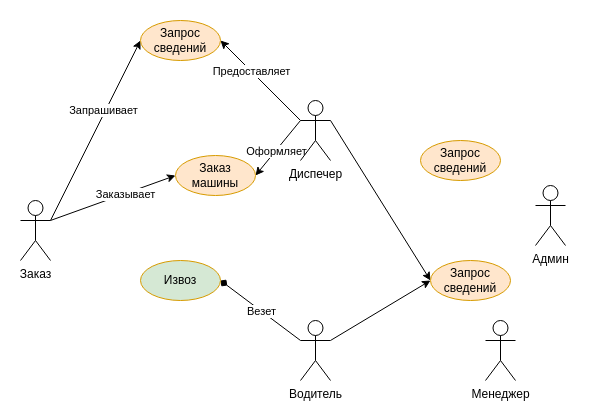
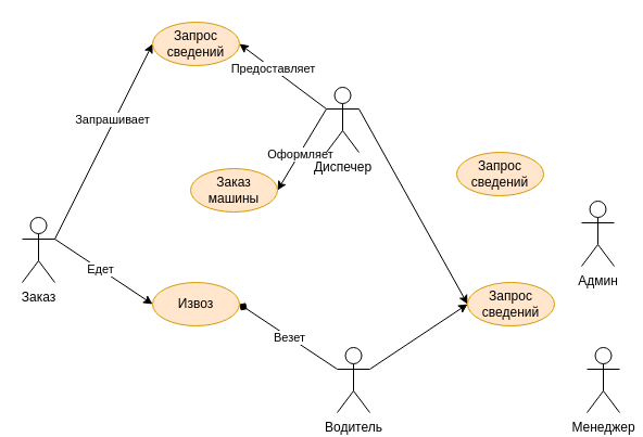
  <mxCell id="0" />
  <mxCell id="1" parent="0" />
  <mxCell id="2" value="Админ" style="shape=umlActor;verticalLabelPosition=bottom;verticalAlign=top;html=1;outlineConnect=0;rounded=1;" vertex="1" parent="1"><mxGeometry x="535" y="185" width="30" height="60" as="geometry" /></mxCell>
- <mxCell id="3" value="Менеджер" style="shape=umlActor;verticalLabelPosition=bottom;verticalAlign=top;html=1;outlineConnect=0;rounded=1;" vertex="1" parent="1"><mxGeometry x="485" y="320" width="30" height="60" as="geometry" /></mxCell>
+ <mxCell id="3" value="Менеджер" style="shape=umlActor;verticalLabelPosition=bottom;verticalAlign=top;html=1;outlineConnect=0;rounded=1;" vertex="1" parent="1"><mxGeometry x="540" y="320" width="30" height="60" as="geometry" /></mxCell>
  <mxCell id="4" style="rounded=1;orthogonalLoop=1;jettySize=auto;html=1;entryX=1;entryY=0.5;entryDx=0;entryDy=0;exitX=0;exitY=0.333;exitDx=0;exitDy=0;exitPerimeter=0;" edge="1" parent="1" source="9" target="21"><mxGeometry relative="1" as="geometry" /></mxCell>
  <mxCell id="5" value="Оформляет" style="edgeLabel;html=1;align=center;verticalAlign=middle;resizable=0;points=[];rounded=1;" vertex="1" connectable="0" parent="4"><mxGeometry x="0.092" relative="1" as="geometry"><mxPoint as="offset" /></mxGeometry></mxCell>
  <mxCell id="6" style="rounded=1;orthogonalLoop=1;jettySize=auto;html=1;entryX=1;entryY=0.5;entryDx=0;entryDy=0;exitX=0;exitY=0.333;exitDx=0;exitDy=0;exitPerimeter=0;" edge="1" parent="1" source="9" target="23"><mxGeometry relative="1" as="geometry" /></mxCell>
  <mxCell id="7" value="Предоставляет" style="edgeLabel;html=1;align=center;verticalAlign=middle;resizable=0;points=[];rounded=1;" vertex="1" connectable="0" parent="6"><mxGeometry x="0.244" relative="1" as="geometry"><mxPoint as="offset" /></mxGeometry></mxCell>
  <mxCell id="8" style="rounded=1;orthogonalLoop=1;jettySize=auto;html=1;exitX=1;exitY=0.333;exitDx=0;exitDy=0;exitPerimeter=0;entryX=0;entryY=0.5;entryDx=0;entryDy=0;" edge="1" parent="1" source="9" target="24"><mxGeometry relative="1" as="geometry"><mxPoint x="380" y="240" as="targetPoint" /></mxGeometry></mxCell>
- <mxCell id="9" value="Диспечер" style="shape=umlActor;verticalLabelPosition=bottom;verticalAlign=top;html=1;outlineConnect=0;rounded=1;" vertex="1" parent="1"><mxGeometry x="300" y="100" width="30" height="60" as="geometry" /></mxCell>
+ <mxCell id="9" value="Диспечер" style="shape=umlActor;verticalLabelPosition=bottom;verticalAlign=top;html=1;outlineConnect=0;rounded=1;" vertex="1" parent="1"><mxGeometry x="300" y="80" width="30" height="60" as="geometry" /></mxCell>
  <mxCell id="10" style="rounded=1;orthogonalLoop=1;jettySize=auto;html=1;exitX=0;exitY=0.333;exitDx=0;exitDy=0;exitPerimeter=0;entryX=1;entryY=0.5;entryDx=0;entryDy=0;endArrow=diamond;" edge="1" parent="1" source="13" target="22"><mxGeometry relative="1" as="geometry" /></mxCell>
  <mxCell id="11" value="Везет" style="edgeLabel;html=1;align=center;verticalAlign=middle;resizable=0;points=[];rounded=1;" vertex="1" connectable="0" parent="10"><mxGeometry x="-0.028" relative="1" as="geometry"><mxPoint as="offset" /></mxGeometry></mxCell>
  <mxCell id="12" style="rounded=1;orthogonalLoop=1;jettySize=auto;html=1;entryX=0;entryY=0.5;entryDx=0;entryDy=0;exitX=1;exitY=0.333;exitDx=0;exitDy=0;exitPerimeter=0;" edge="1" parent="1" source="13" target="24"><mxGeometry relative="1" as="geometry"><mxPoint x="380" y="240" as="targetPoint" /></mxGeometry></mxCell>
- <mxCell id="13" value="Водитель" style="shape=umlActor;verticalLabelPosition=bottom;verticalAlign=top;html=1;outlineConnect=0;rounded=1;" vertex="1" parent="1"><mxGeometry x="300" y="320" width="30" height="60" as="geometry" /></mxCell>
- <mxCell id="14" style="rounded=1;orthogonalLoop=1;jettySize=auto;html=1;exitX=1;exitY=0.333;exitDx=0;exitDy=0;exitPerimeter=0;entryX=0;entryY=0.5;entryDx=0;entryDy=0;" edge="1" parent="1" source="20" target="21"><mxGeometry relative="1" as="geometry" /></mxCell>
- <mxCell id="15" value="Заказывает" style="edgeLabel;html=1;align=center;verticalAlign=middle;resizable=0;points=[];rounded=1;" vertex="1" connectable="0" parent="14"><mxGeometry x="0.196" relative="1" as="geometry"><mxPoint as="offset" /></mxGeometry></mxCell>
+ <mxCell id="13" value="Водитель" style="shape=umlActor;verticalLabelPosition=bottom;verticalAlign=top;html=1;outlineConnect=0;rounded=1;" vertex="1" parent="1"><mxGeometry x="310" y="320" width="30" height="60" as="geometry" /></mxCell>
+ <mxCell id="16" style="rounded=1;orthogonalLoop=1;jettySize=auto;html=1;exitX=1;exitY=0.333;exitDx=0;exitDy=0;exitPerimeter=0;entryX=0;entryY=0.5;entryDx=0;entryDy=0;" edge="1" parent="1" source="20" target="22"><mxGeometry relative="1" as="geometry" /></mxCell>
+ <mxCell id="17" value="Едет" style="edgeLabel;html=1;align=center;verticalAlign=middle;resizable=0;points=[];rounded=1;" vertex="1" connectable="0" parent="16"><mxGeometry x="-0.067" relative="1" as="geometry"><mxPoint as="offset" /></mxGeometry></mxCell>
  <mxCell id="18" style="rounded=1;orthogonalLoop=1;jettySize=auto;html=1;entryX=0;entryY=0.5;entryDx=0;entryDy=0;exitX=1;exitY=0.333;exitDx=0;exitDy=0;exitPerimeter=0;" edge="1" parent="1" source="20" target="23"><mxGeometry relative="1" as="geometry" /></mxCell>
  <mxCell id="19" value="Запрашивает" style="edgeLabel;html=1;align=center;verticalAlign=middle;resizable=0;points=[];rounded=1;" vertex="1" connectable="0" parent="18"><mxGeometry x="0.209" y="2" relative="1" as="geometry"><mxPoint as="offset" /></mxGeometry></mxCell>
  <mxCell id="20" value="Заказ" style="shape=umlActor;verticalLabelPosition=bottom;verticalAlign=top;html=1;outlineConnect=0;rounded=1;" vertex="1" parent="1"><mxGeometry x="20" y="200" width="30" height="60" as="geometry" /></mxCell>
  <mxCell id="21" value="Заказ машины" style="ellipse;whiteSpace=wrap;html=1;fillColor=#ffe6cc;strokeColor=#d79b00;rounded=1;" vertex="1" parent="1"><mxGeometry x="175" y="155" width="80" height="40" as="geometry" /></mxCell>
- <mxCell id="22" value="Извоз" style="ellipse;whiteSpace=wrap;html=1;fillColor=#d5e8d4;strokeColor=#d79b00;rounded=1;" vertex="1" parent="1"><mxGeometry x="140" y="260" width="80" height="40" as="geometry" /></mxCell>
+ <mxCell id="22" value="Извоз" style="ellipse;whiteSpace=wrap;html=1;fillColor=#ffe6cc;strokeColor=#d79b00;rounded=1;" vertex="1" parent="1"><mxGeometry x="140" y="260" width="80" height="40" as="geometry" /></mxCell>
  <mxCell id="23" value="Запрос сведений" style="ellipse;whiteSpace=wrap;html=1;fillColor=#ffe6cc;strokeColor=#d79b00;rounded=1;" vertex="1" parent="1"><mxGeometry x="140" y="20" width="80" height="40" as="geometry" /></mxCell>
  <mxCell id="24" value="Запрос сведений" style="ellipse;whiteSpace=wrap;html=1;fillColor=#ffe6cc;strokeColor=#d79b00;rounded=1;" vertex="1" parent="1"><mxGeometry x="430" y="260" width="80" height="40" as="geometry" /></mxCell>
  <mxCell id="25" value="Запрос сведений" style="ellipse;whiteSpace=wrap;html=1;fillColor=#ffe6cc;strokeColor=#d79b00;rounded=1;" vertex="1" parent="1"><mxGeometry x="420" y="140" width="80" height="40" as="geometry" /></mxCell>
